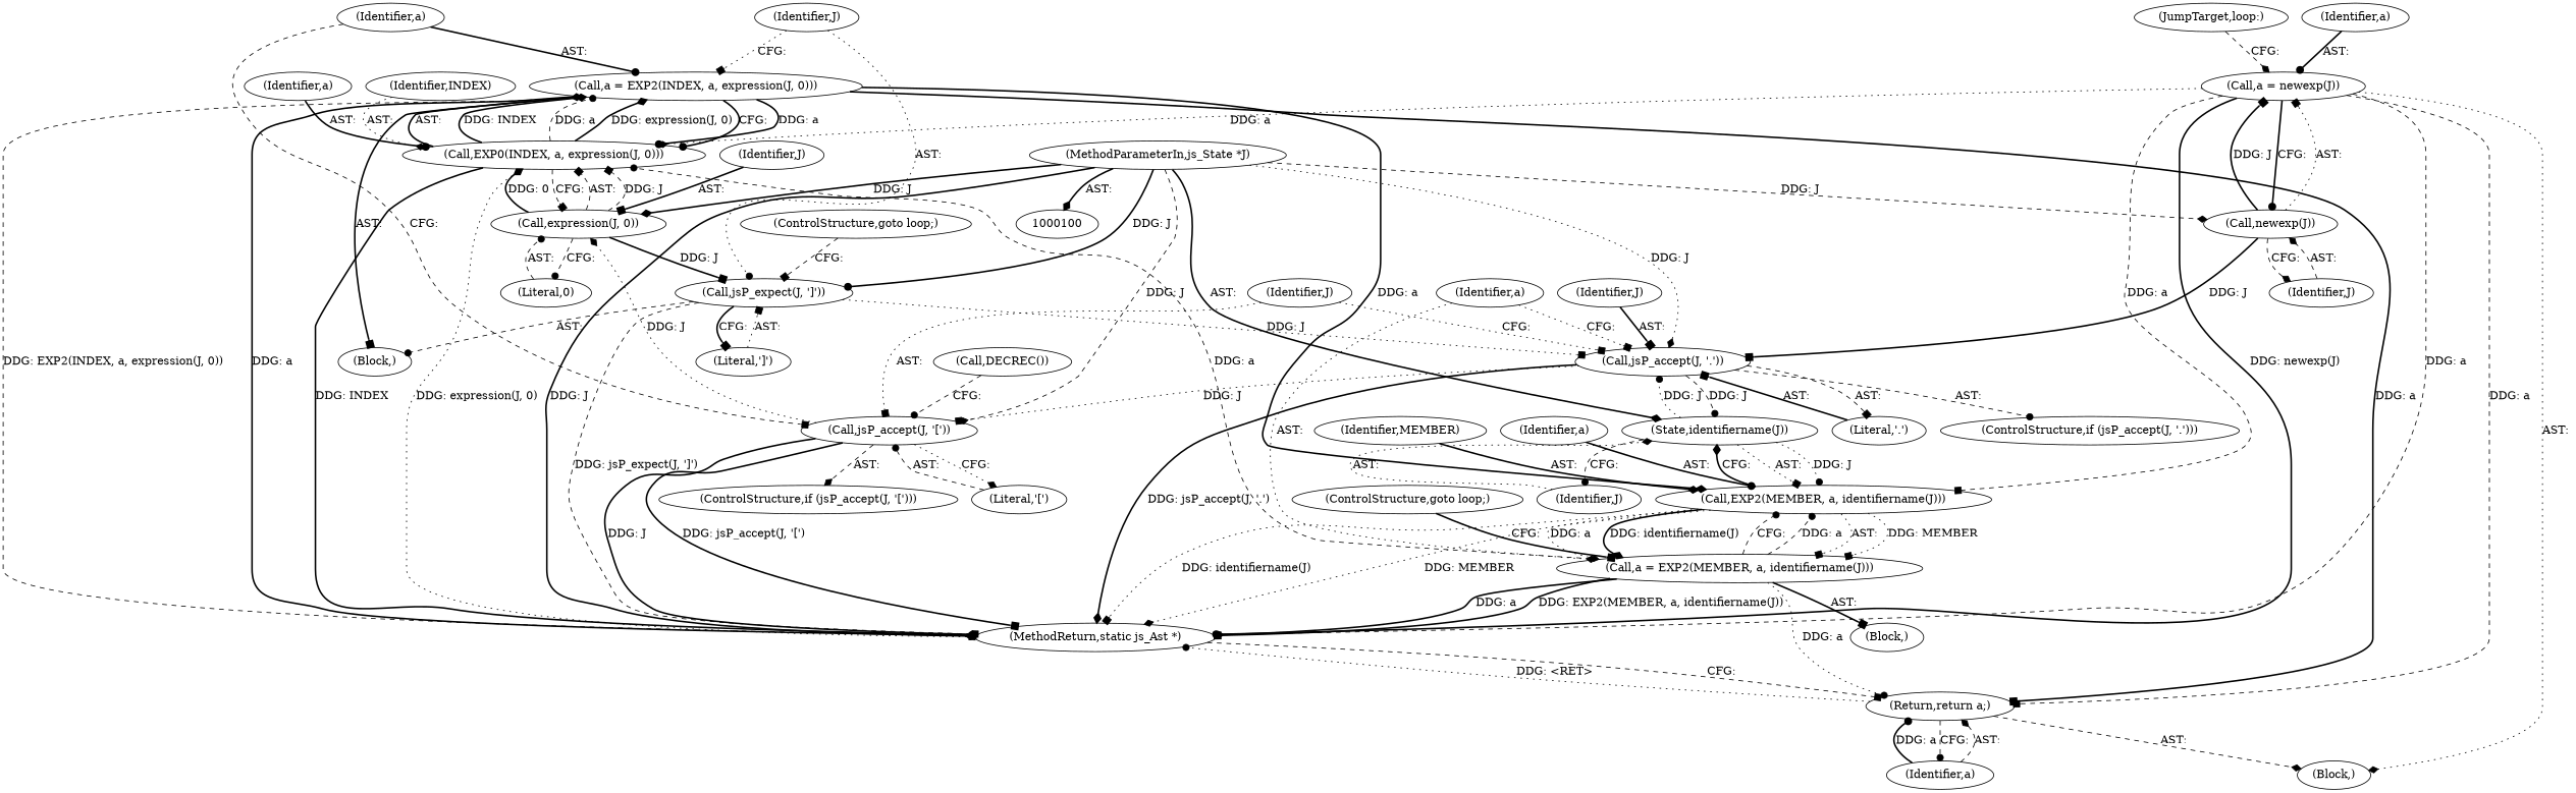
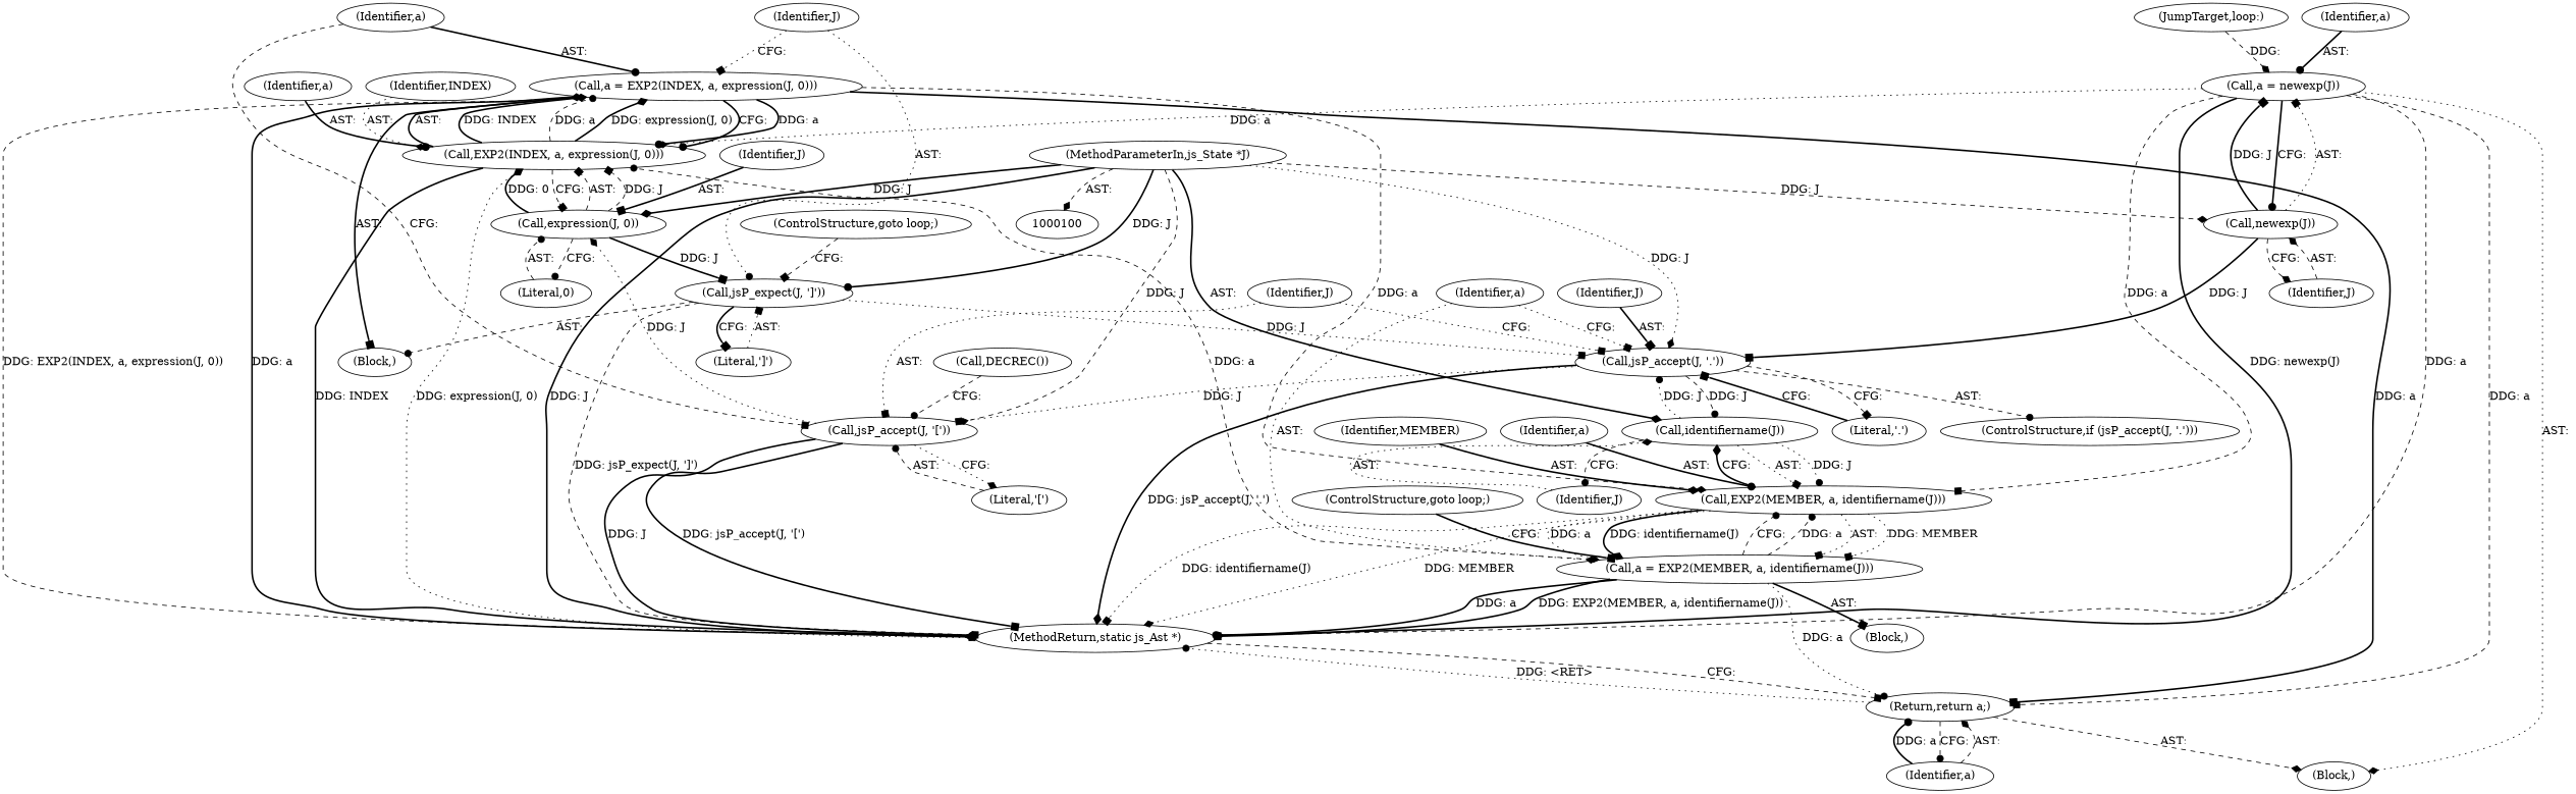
  digraph {
    edge [arrowhead=box style=bold]
    n1 [label="(Call,a = EXP2(INDEX, a, expression(J, 0)))"]
-   n2 [label="(Call,EXP0(INDEX, a, expression(J, 0)))"]
+   n2 [label="(Call,EXP2(INDEX, a, expression(J, 0)))"]
    n3 [label="(Call,EXP2(MEMBER, a, identifiername(J)))"]
    n4 [label="(Return,return a;)"]
    n5 [label="(MethodReturn,static js_Ast *)"]
    n6 [label="(Block,)"]
    n7 [label="(Call,expression(J, 0))"]
    n8 [label="(Call,a = EXP2(MEMBER, a, identifiername(J)))"]
-   n9 [label="(State,identifiername(J))"]
+   n9 [label="(Call,identifiername(J))"]
    n10 [label="(Block,)"]
    n11 [label="(Identifier,a)"]
    n12 [label="(Call,jsP_expect(J, ']'))"]
    n13 [label="(Literal,0)"]
    n14 [label="(Block,)"]
    n15 [label="(Call,jsP_accept(J, '.'))"]
    n16 [label="(Identifier,J)"]
    n17 [label="(Call,a = newexp(J))"]
    n18 [label="(Call,newexp(J))"]
    n19 [label="(Identifier,J)"]
    n20 [label="(Call,jsP_accept(J, '['))"]
    n21 [label="(Literal,'.')"]
    n22 [label="(ControlStructure,if (jsP_accept(J, '.')))"]
    n23 [label="(MethodParameterIn,js_State *J)"]
    1000100
    n25 [label="(Literal,']')"]
-   n26 [label="(ControlStructure,if (jsP_accept(J, '[')))"]
    n27 [label="(Literal,'[')"]
    n28 [label="(Identifier,J)"]
    n29 [label="(Identifier,J)"]
    n30 [label="(Identifier,J)"]
    n31 [label="(Identifier,a)"]
    n32 [label="(Identifier,a)"]
    n33 [label="(Identifier,INDEX)"]
    n34 [label="(Identifier,J)"]
    n35 [label="(Identifier,MEMBER)"]
    n36 [label="(Call,DECREC())"]
    n37 [label="(ControlStructure,goto loop;)"]
    n38 [label="(Identifier,a)"]
    n39 [label="(Identifier,a)"]
    n40 [label="(ControlStructure,goto loop;)"]
    n41 [label="(JumpTarget,loop:)"]
    n42 [label="(Identifier,a)"]
    n1 -> n2 [arrowhead=dot label="CFG: "]
    n1 -> n2 [arrowhead=dot label="DDG: a"]
-   n1 -> n3 [arrowhead=diamond label="DDG: a"]
+   n1 -> n3 [arrowhead=diamond label="DDG: a" style=dashed]
    n1 -> n4 [label="DDG: a"]
    n1 -> n5 [label="DDG: EXP2(INDEX, a, expression(J, 0))" style=dashed]
    n1 -> n5 [arrowhead=diamond label="DDG: a"]
    n1 -> n6 [label="AST: "]
    n2 -> n1 [arrowhead=diamond label="AST: "]
    n2 -> n1 [arrowhead=diamond label="DDG: INDEX"]
    n2 -> n1 [arrowhead=dot label="DDG: a" style=dashed]
    n2 -> n1 [arrowhead=diamond label="DDG: expression(J, 0)"]
    n2 -> n5 [label="DDG: expression(J, 0)" style=dotted]
    n2 -> n5 [arrowhead=diamond label="DDG: INDEX"]
    n2 -> n7 [label="CFG: " style=dashed]
    n3 -> n5 [arrowhead=diamond label="DDG: MEMBER" style=dotted]
    n3 -> n5 [label="DDG: identifiername(J)" style=dotted]
    n3 -> n8 [label="AST: " style=dotted]
    n3 -> n8 [label="DDG: MEMBER" style=dotted]
    n3 -> n8 [arrowhead=diamond label="DDG: a" style=dotted]
    n3 -> n8 [arrowhead=diamond label="DDG: identifiername(J)"]
    n3 -> n9 [arrowhead=diamond label="CFG: "]
    n4 -> n5 [arrowhead=dot label="DDG: <RET>" style=dotted]
    n4 -> n10 [arrowhead=diamond label="AST: " style=dashed]
    n4 -> n11 [arrowhead=dot label="CFG: " style=dashed]
    n5 -> n4 [label="CFG: " style=dashed]
    n7 -> n2 [label="AST: " style=dashed]
    n7 -> n2 [label="DDG: J" style=dashed]
    n7 -> n2 [arrowhead=diamond label="DDG: 0"]
    n7 -> n12 [label="DDG: J"]
    n7 -> n13 [arrowhead=dot label="CFG: " style=dashed]
    n8 -> n2 [arrowhead=dot label="DDG: a" style=dashed]
    n8 -> n3 [arrowhead=dot label="CFG: " style=dashed]
    n8 -> n3 [arrowhead=dot label="DDG: a" style=dashed]
    n8 -> n4 [arrowhead=dot label="DDG: a" style=dotted]
    n8 -> n5 [label="DDG: EXP2(MEMBER, a, identifiername(J))"]
    n8 -> n5 [arrowhead=diamond label="DDG: a"]
    n8 -> n14 [label="AST: "]
    n9 -> n3 [label="AST: " style=dotted]
    n9 -> n3 [arrowhead=dot label="DDG: J" style=dotted]
    n9 -> n15 [arrowhead=dot label="DDG: J" style=dotted]
    n9 -> n16 [arrowhead=dot label="CFG: " style=dashed]
    n11 -> n4 [arrowhead=diamond label="AST: " style=dashed]
    n11 -> n4 [arrowhead=dot label="DDG: a"]
    n12 -> n5 [label="DDG: jsP_expect(J, ']')" style=dashed]
    n12 -> n6 [arrowhead=dot label="AST: " style=dashed]
    n12 -> n15 [label="DDG: J" style=dotted]
    n12 -> n25 [label="CFG: "]
    n13 -> n7 [arrowhead=dot label="AST: " style=dashed]
    n15 -> n5 [arrowhead=diamond label="DDG: jsP_accept(J, '.')"]
    n15 -> n9 [arrowhead=dot label="DDG: J" style=dashed]
    n15 -> n20 [label="DDG: J" style=dotted]
-   n15 -> n21 [label="AST: " style=dashed]
+   n15 -> n21 [label="CFG: " style=dashed]
    n15 -> n22 [arrowhead=dot label="AST: " style=dashed]
    n16 -> n9 [arrowhead=diamond label="AST: " style=dotted]
    n17 -> n2 [arrowhead=diamond label="DDG: a" style=dotted]
    n17 -> n3 [label="DDG: a" style=dashed]
    n17 -> n4 [label="DDG: a" style=dashed]
    n17 -> n5 [arrowhead=dot label="DDG: newexp(J)"]
    n17 -> n5 [arrowhead=dot label="DDG: a" style=dashed]
    n17 -> n10 [arrowhead=diamond label="AST: " style=dotted]
    n17 -> n18 [arrowhead=dot label="CFG: "]
    n18 -> n15 [label="DDG: J"]
    n18 -> n17 [label="AST: " style=dotted]
    n18 -> n17 [label="DDG: J"]
    n18 -> n19 [arrowhead=diamond label="CFG: " style=dashed]
    n19 -> n18 [arrowhead=diamond label="AST: " style=dashed]
    n20 -> n5 [arrowhead=diamond label="DDG: J"]
    n20 -> n5 [label="DDG: jsP_accept(J, '[')"]
    n20 -> n7 [arrowhead=diamond label="DDG: J" style=dotted]
-   n20 -> n26 [arrowhead=diamond label="AST: " style=dashed]
    n20 -> n27 [arrowhead=diamond label="CFG: " style=dotted]
-   n21 -> n15 [label="AST: "]
+   n21 -> n15 [label="CFG: "]
    n23 -> n5 [arrowhead=diamond label="DDG: J"]
    n23 -> n7 [arrowhead=diamond label="DDG: J"]
    n23 -> n9 [arrowhead=diamond label="AST: "]
    n23 -> n12 [arrowhead=dot label="DDG: J"]
    n23 -> n15 [arrowhead=diamond label="DDG: J" style=dotted]
    n23 -> n18 [arrowhead=diamond label="DDG: J" style=dashed]
    n23 -> n20 [arrowhead=diamond label="DDG: J" style=dashed]
-   n23 -> 1000100 [arrowhead=diamond label="AST: "]
+   n23 -> 1000100 [arrowhead=diamond label="AST: " style=dashed]
    n25 -> n12 [label="AST: " style=dotted]
    n27 -> n20 [arrowhead=dot label="AST: " style=dashed]
    n28 -> n1 [label="CFG: " style=dotted]
    n28 -> n12 [arrowhead=dot label="AST: " style=dotted]
    n29 -> n7 [label="AST: "]
    n30 -> n15 [label="CFG: " style=dotted]
    n30 -> n20 [label="AST: " style=dotted]
    n31 -> n8 [arrowhead=diamond label="AST: " style=dotted]
    n31 -> n15 [label="CFG: " style=dotted]
    n32 -> n2 [arrowhead=dot label="AST: "]
    n33 -> n2 [arrowhead=diamond label="AST: " style=dotted]
    n34 -> n15 [label="AST: "]
    n35 -> n3 [arrowhead=diamond label="AST: "]
    n36 -> n20 [arrowhead=dot label="CFG: " style=dashed]
    n37 -> n12 [label="CFG: " style=dashed]
    n38 -> n3 [arrowhead=dot label="AST: "]
    n39 -> n1 [arrowhead=dot label="AST: "]
    n39 -> n20 [label="CFG: " style=dashed]
    n40 -> n8 [label="CFG: "]
-   n41 -> n17 [arrowhead=diamond label="CFG: " style=dashed]
+   n41 -> n17 [arrowhead=diamond label="DDG: " style=dashed]
    n42 -> n17 [arrowhead=dot label="AST: "]
  }
